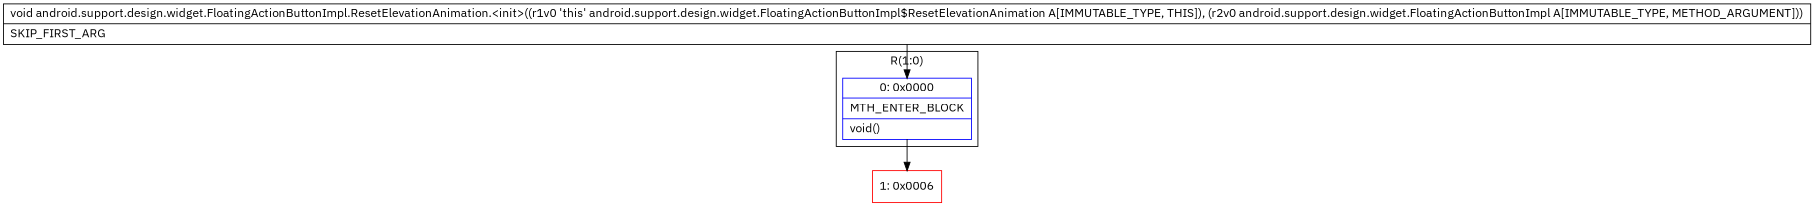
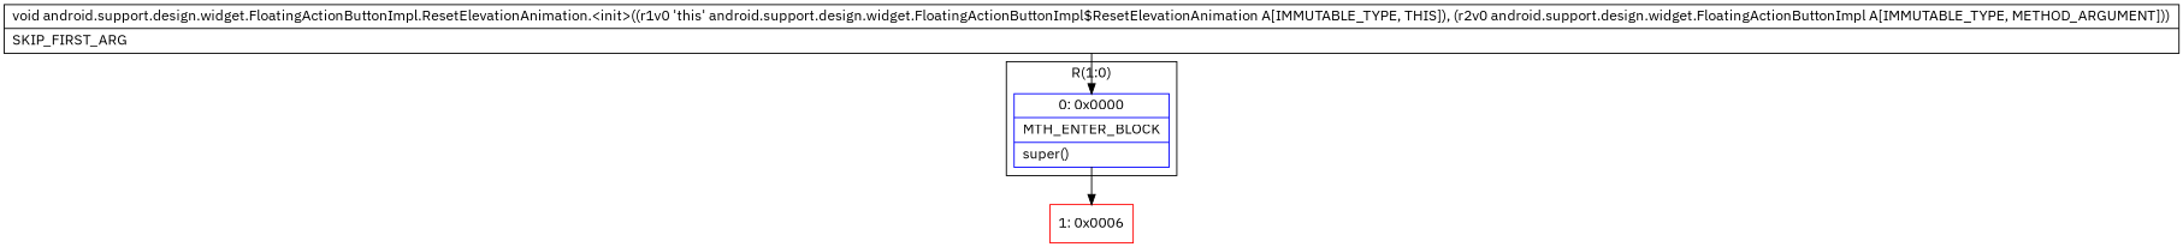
  digraph {
    fontname="IBM Plex Sans"
    node [shape=record fontname="IBM Plex Sans"]
    edge [fontname="IBM Plex Sans"]
-   n1 [color=blue label="{0\:\ 0x0000|MTH_ENTER_BLOCK\l|void()\l}"]
+   n1 [color=blue label="{0\:\ 0x0000|MTH_ENTER_BLOCK\l|super()\l}"]
    n2 [color=red label="{1\:\ 0x0006}"]
    n3 [label="{void android.support.design.widget.FloatingActionButtonImpl.ResetElevationAnimation.\<init\>((r1v0 'this' android.support.design.widget.FloatingActionButtonImpl$ResetElevationAnimation A[IMMUTABLE_TYPE, THIS]), (r2v0 android.support.design.widget.FloatingActionButtonImpl A[IMMUTABLE_TYPE, METHOD_ARGUMENT]))  | SKIP_FIRST_ARG\l}"]
    subgraph cluster_1 {
      label="R(1:0)"
      n1
    }
    n1 -> n2
    n3 -> n1
  }
